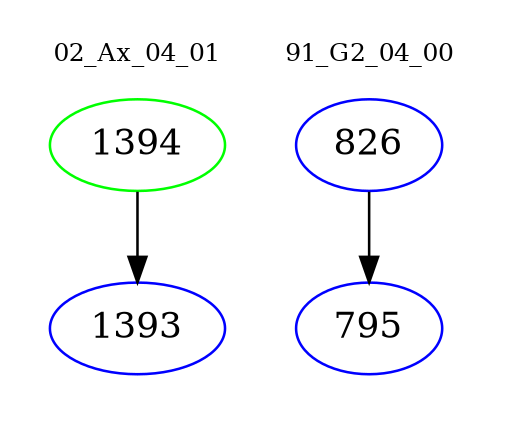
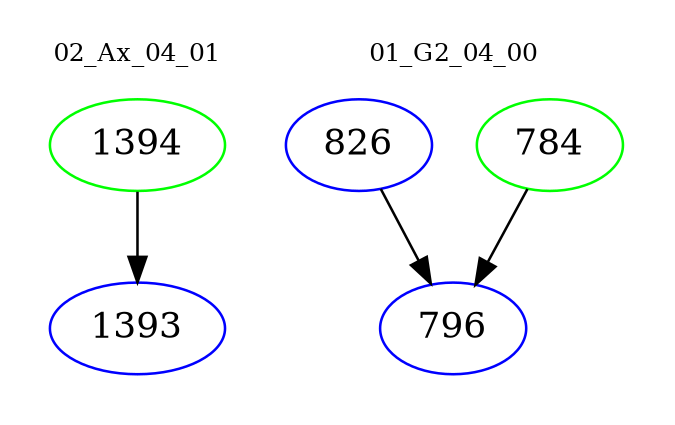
  digraph {
    node [color=blue]
    edge [color=black]
    n1 [color=green label=1394]
    n2 [label=1393]
-   n4 [label=795]
+   n3 [color=green label=784]
+   n4 [label=796]
    n5 [label=826]
    subgraph cluster_1 {
      color=white
      fontsize=10
      label="02_Ax_04_01"
      n1
      n2
    }
    subgraph cluster_2 {
      color=white
      fontsize=10
-     label="91_G2_04_00"
+     label="01_G2_04_00"
+     n3
      n4
      n5
    }
    n1 -> n2
+   n3 -> n4
    n5 -> n4
  }
